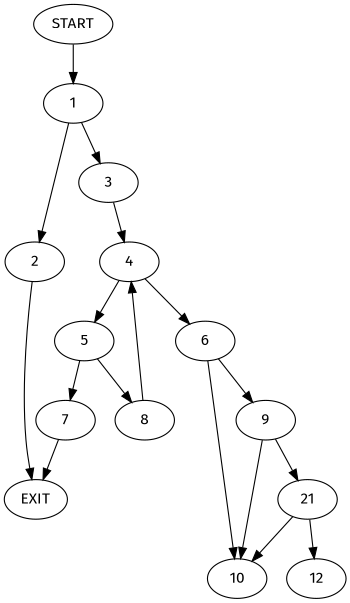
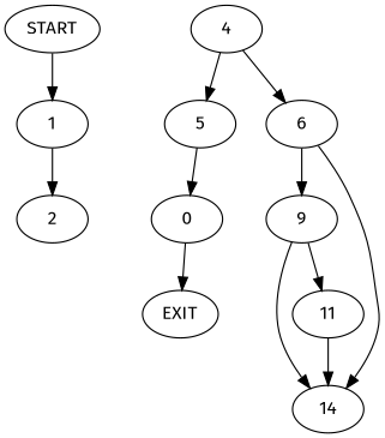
  digraph {
    fontname="Fira Sans"
    node [fontname="Fira Sans"]
    edge [fontname="Fira Sans"]
    n1 [label=START]
    1
    2
-   3
    n5 [label=EXIT]
    4
    5
    6
-   7
-   8
+   7 [label=0]
    9
-   10
-   11 [label=21]
-   12
+   10 [label=14]
+   11
    n1 -> 1
    1 -> 2
-   1 -> 3
-   2 -> n5
-   3 -> 4
    4 -> 5
    4 -> 6
    5 -> 7
-   5 -> 8
    6 -> 9
    6 -> 10
    7 -> n5
-   8 -> 4
    9 -> 10
    9 -> 11
    11 -> 10
-   11 -> 12
  }
